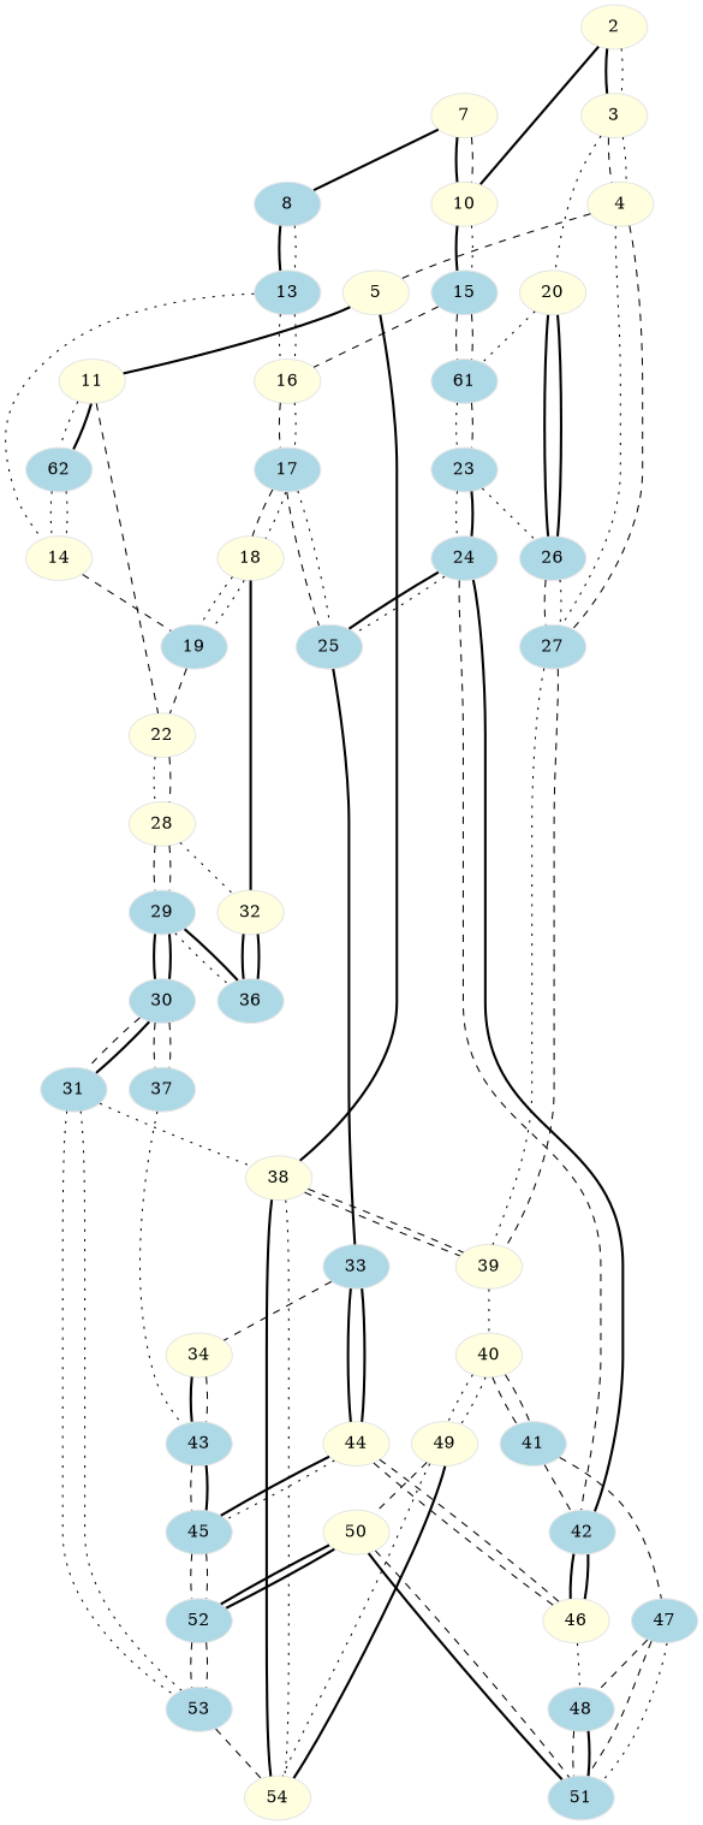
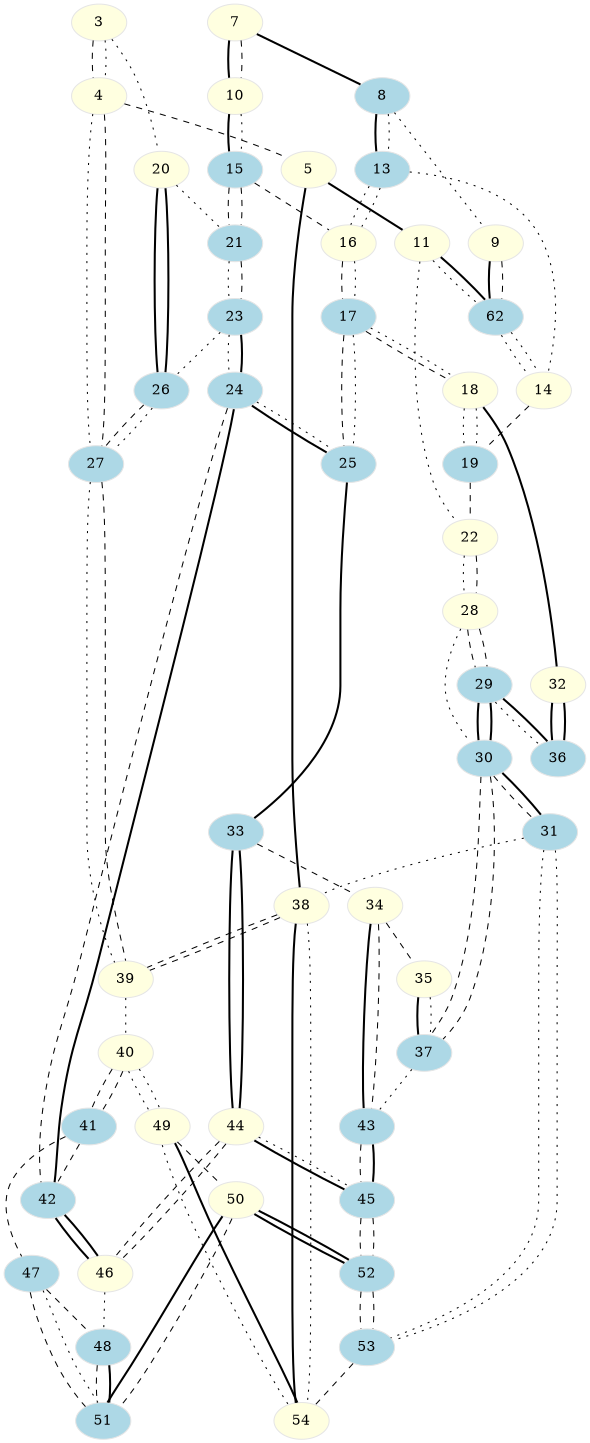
  graph {
    node [color=gray90 fillcolor=lightblue style=filled]
    edge [style=dashed]
-   2 [fillcolor=lightyellow]
    3 [fillcolor=lightyellow]
    10 [fillcolor=lightyellow]
    7 [fillcolor=lightyellow]
    8
    4 [fillcolor=lightyellow]
    20 [fillcolor=lightyellow]
    15
    5 [fillcolor=lightyellow]
    27
-   21 [label=61]
+   21
    26
    11 [fillcolor=lightyellow]
    38 [fillcolor=lightyellow]
    39 [fillcolor=lightyellow]
    n16 [label=62]
    22 [fillcolor=lightyellow]
    54 [fillcolor=lightyellow]
+   9 [fillcolor=lightyellow]
    13
    14 [fillcolor=lightyellow]
    16 [fillcolor=lightyellow]
    28 [fillcolor=lightyellow]
    31
    53
    19
    17
    23
    18 [fillcolor=lightyellow]
    25
    32 [fillcolor=lightyellow]
    33
    36
    24
    29
    42
    46 [fillcolor=lightyellow]
    34 [fillcolor=lightyellow]
    44 [fillcolor=lightyellow]
    40 [fillcolor=lightyellow]
    30
    37
    43
+   35 [fillcolor=lightyellow]
    45
    41
    49 [fillcolor=lightyellow]
    47
    50 [fillcolor=lightyellow]
    48
    51
    52
-   2 -- 3 [style=bold]
-   2 -- 3 [style=dotted]
-   2 -- 10 [style=bold]
    3 -- 4
    3 -- 4 [style=dotted]
    3 -- 20 [style=dotted]
    10 -- 15 [style=bold]
    10 -- 15 [style=dotted]
    7 -- 10 [style=bold]
    7 -- 10
    7 -- 8 [style=bold]
+   8 -- 9 [style=dotted]
    8 -- 13 [style=bold]
    8 -- 13 [style=dotted]
    4 -- 5
    4 -- 27 [style=dotted]
    4 -- 27
    20 -- 21 [style=dotted]
    20 -- 26 [style=bold]
    20 -- 26 [style=bold]
    15 -- 21
    15 -- 21
    15 -- 16
    5 -- 11 [style=bold]
    5 -- 38 [style=bold]
    27 -- 39 [style=dotted]
    27 -- 39
    21 -- 23 [style=dotted]
    21 -- 23
    26 -- 27
    26 -- 27 [style=dotted]
    11 -- n16 [style=dotted]
    11 -- n16 [style=bold]
-   11 -- 22
+   11 -- 22 [style=dotted]
    38 -- 39
    38 -- 39
    38 -- 54 [style=bold]
    38 -- 54 [style=dotted]
    39 -- 40 [style=dotted]
    n16 -- 14 [style=dotted]
    n16 -- 14 [style=dotted]
    22 -- 28 [style=dotted]
    22 -- 28
+   9 -- n16 [style=bold]
+   9 -- n16
    13 -- 14 [style=dotted]
    13 -- 16 [style=dotted]
    13 -- 16 [style=dotted]
    14 -- 19
    16 -- 17
    16 -- 17 [style=dotted]
-   28 -- 32 [style=dotted]
+   28 -- 30 [style=dotted]
    28 -- 29
    28 -- 29
    31 -- 38 [style=dotted]
    31 -- 53 [style=dotted]
    31 -- 53 [style=dotted]
    53 -- 54
    19 -- 22
    17 -- 18
    17 -- 18 [style=dotted]
    17 -- 25
    17 -- 25 [style=dotted]
    23 -- 26 [style=dotted]
    23 -- 24 [style=dotted]
    23 -- 24 [style=bold]
    18 -- 19 [style=dotted]
    18 -- 19 [style=dotted]
    18 -- 32 [style=bold]
    25 -- 33 [style=bold]
    32 -- 36 [style=bold]
    32 -- 36 [style=bold]
    33 -- 34
    33 -- 44 [style=bold]
    33 -- 44 [style=bold]
    24 -- 25 [style=bold]
    24 -- 25 [style=dotted]
    24 -- 42
    24 -- 42 [style=bold]
    29 -- 36 [style=dotted]
    29 -- 36 [style=bold]
    29 -- 30 [style=bold]
    29 -- 30 [style=bold]
    42 -- 46 [style=bold]
    42 -- 46 [style=bold]
    46 -- 48 [style=dotted]
    34 -- 43 [style=bold]
    34 -- 43
+   34 -- 35
    44 -- 46
    44 -- 46
    44 -- 45 [style=bold]
    44 -- 45 [style=dotted]
    40 -- 41
    40 -- 41
    40 -- 49 [style=dotted]
    40 -- 49 [style=dotted]
    30 -- 31
    30 -- 31 [style=bold]
    30 -- 37
    30 -- 37
    37 -- 43 [style=dotted]
    43 -- 45
    43 -- 45 [style=bold]
+   35 -- 37 [style=bold]
+   35 -- 37 [style=dotted]
    45 -- 52
    45 -- 52
    41 -- 42
    41 -- 47
    49 -- 54 [style=dotted]
    49 -- 54 [style=bold]
    49 -- 50
    47 -- 48
    47 -- 51
    47 -- 51 [style=dotted]
    50 -- 51 [style=bold]
    50 -- 51
    50 -- 52 [style=bold]
    50 -- 52 [style=bold]
    48 -- 51
    48 -- 51 [style=bold]
    52 -- 53
    52 -- 53
  }
